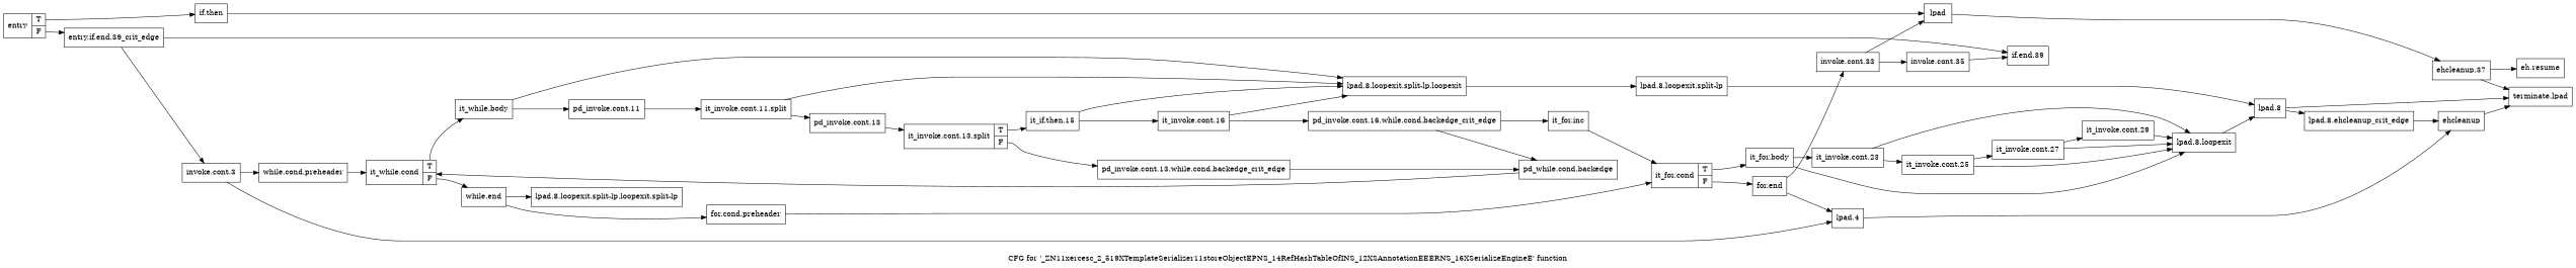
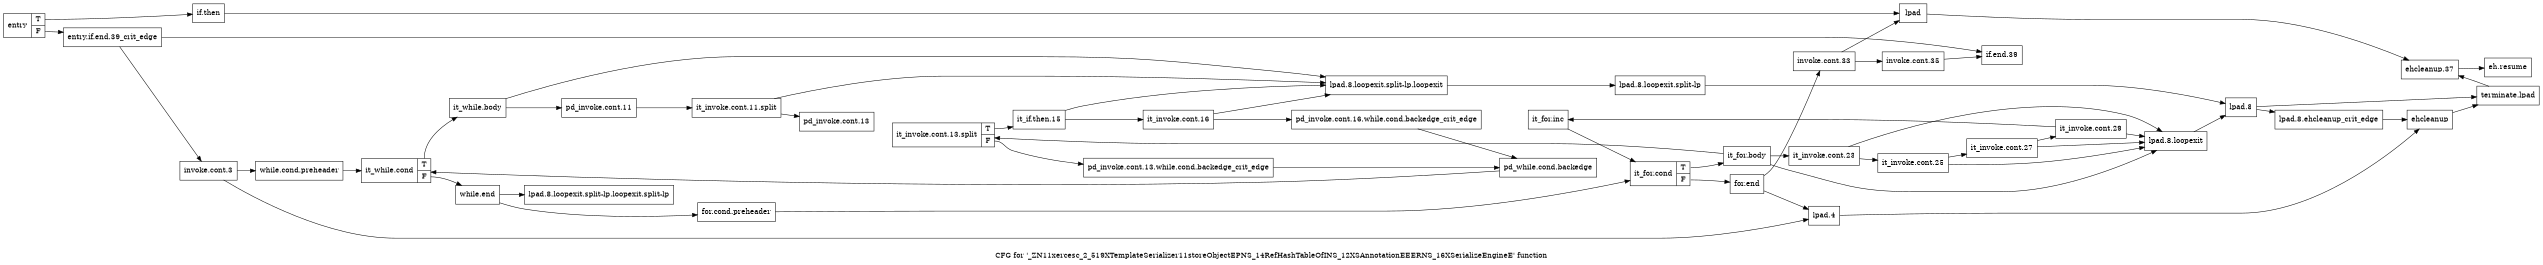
  digraph {
    label="CFG for '_ZN11xercesc_2_519XTemplateSerializer11storeObjectEPNS_14RefHashTableOfINS_12XSAnnotationEEERNS_16XSerializeEngineE' function"
    rankdir=LR
    node [shape=record]
    n1 [label="{entry|{<s0>T|<s1>F}}"]
    n2 [label="{if.then}"]
    n3 [label="{entry.if.end.39_crit_edge}"]
    n4 [label="{lpad}"]
    n5 [label="{invoke.cont.3}"]
    n6 [label="{if.end.39}"]
    n7 [label="{while.cond.preheader}"]
    n8 [label="{lpad.4}"]
    n9 [label="{ehcleanup.37}"]
    n10 [label="{it_while.cond|{<s0>T|<s1>F}}"]
    n11 [label="{ehcleanup}"]
    n12 [label="{terminate.lpad}"]
    n13 [label="{eh.resume}"]
    n14 [label="{it_while.body}"]
    n15 [label="{while.end}"]
    n16 [label="{pd_invoke.cont.11}"]
    n17 [label="{lpad.8.loopexit.split-lp.loopexit}"]
    n18 [label="{lpad.8.loopexit.split-lp.loopexit.split-lp}"]
    n19 [label="{for.cond.preheader}"]
    n20 [label="{it_invoke.cont.11.split}"]
    n21 [label="{lpad.8.loopexit.split-lp}"]
    n22 [label="{it_for.cond|{<s0>T|<s1>F}}"]
    n23 [label="{pd_invoke.cont.13}"]
    n24 [label="{lpad.8}"]
    n25 [label="{it_invoke.cont.13.split|{<s0>T|<s1>F}}"]
    n26 [label="{it_if.then.15}"]
    n27 [label="{pd_invoke.cont.13.while.cond.backedge_crit_edge}"]
    n28 [label="{it_invoke.cont.16}"]
    n29 [label="{pd_while.cond.backedge}"]
    n30 [label="{pd_invoke.cont.16.while.cond.backedge_crit_edge}"]
    n31 [label="{lpad.8.loopexit}"]
    n32 [label="{lpad.8.ehcleanup_crit_edge}"]
    n33 [label="{it_for.body}"]
    n34 [label="{for.end}"]
    n35 [label="{it_invoke.cont.23}"]
    n36 [label="{invoke.cont.33}"]
    n37 [label="{it_invoke.cont.25}"]
    n38 [label="{invoke.cont.35}"]
    n39 [label="{it_invoke.cont.27}"]
    n40 [label="{it_invoke.cont.29}"]
    n41 [label="{it_for.inc}"]
    n1 -> n2 [tailport=s0]
    n1 -> n3 [tailport=s1]
    n2 -> n4
    n3 -> n5
    n3 -> n6
    n4 -> n9
    n5 -> n7
    n5 -> n8
    n7 -> n10
    n8 -> n11
-   n9 -> n12
+   n12 -> n9
    n9 -> n13
    n10 -> n14 [tailport=s0]
    n10 -> n15 [tailport=s1]
    n11 -> n12
    n14 -> n16
    n14 -> n17
    n15 -> n18
    n15 -> n19
    n16 -> n20
    n17 -> n21
    n19 -> n22
    n20 -> n17
    n20 -> n23
    n21 -> n24
    n22 -> n33 [tailport=s0]
    n22 -> n34 [tailport=s1]
-   n23 -> n25
+   n33 -> n25
    n24 -> n12
    n24 -> n32
    n25 -> n26 [tailport=s0]
    n25 -> n27 [tailport=s1]
    n26 -> n17
    n26 -> n28
    n27 -> n29
    n28 -> n17
    n28 -> n30
    n29 -> n10
    n30 -> n29
    n31 -> n24
    n32 -> n11
    n33 -> n31
    n33 -> n35
    n34 -> n8
    n34 -> n36
    n35 -> n31
    n35 -> n37
    n36 -> n4
    n36 -> n38
    n37 -> n31
    n37 -> n39
    n38 -> n6
    n39 -> n31
    n39 -> n40
    n40 -> n31
-   n30 -> n41
+   n40 -> n41
    n41 -> n22
  }
